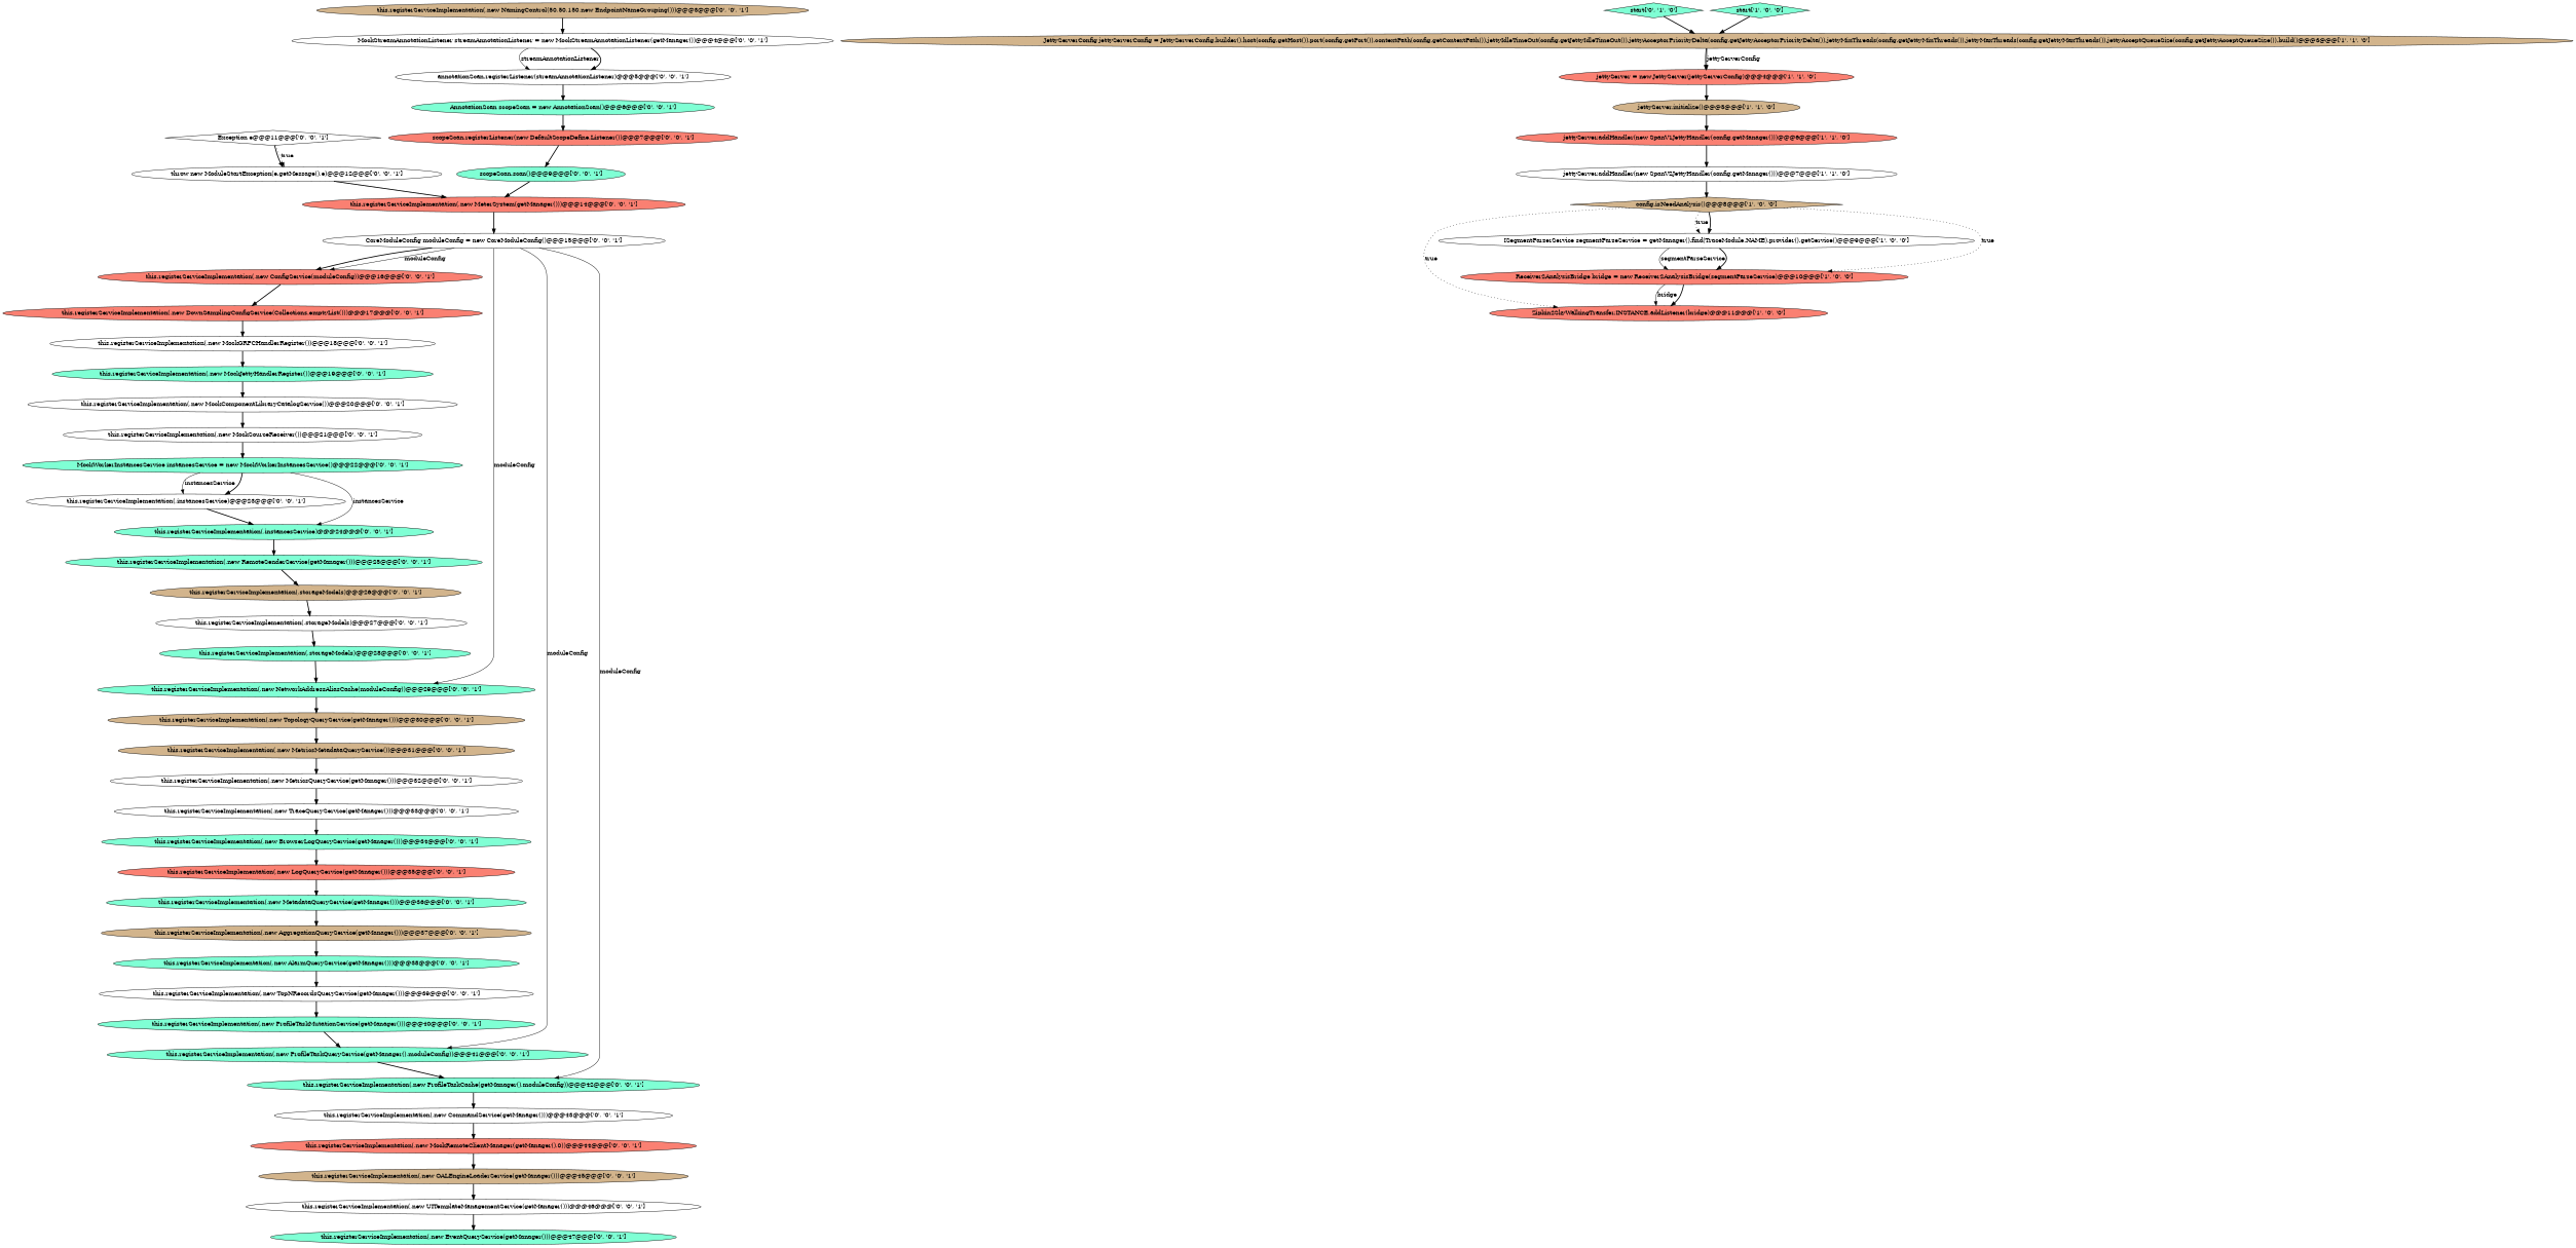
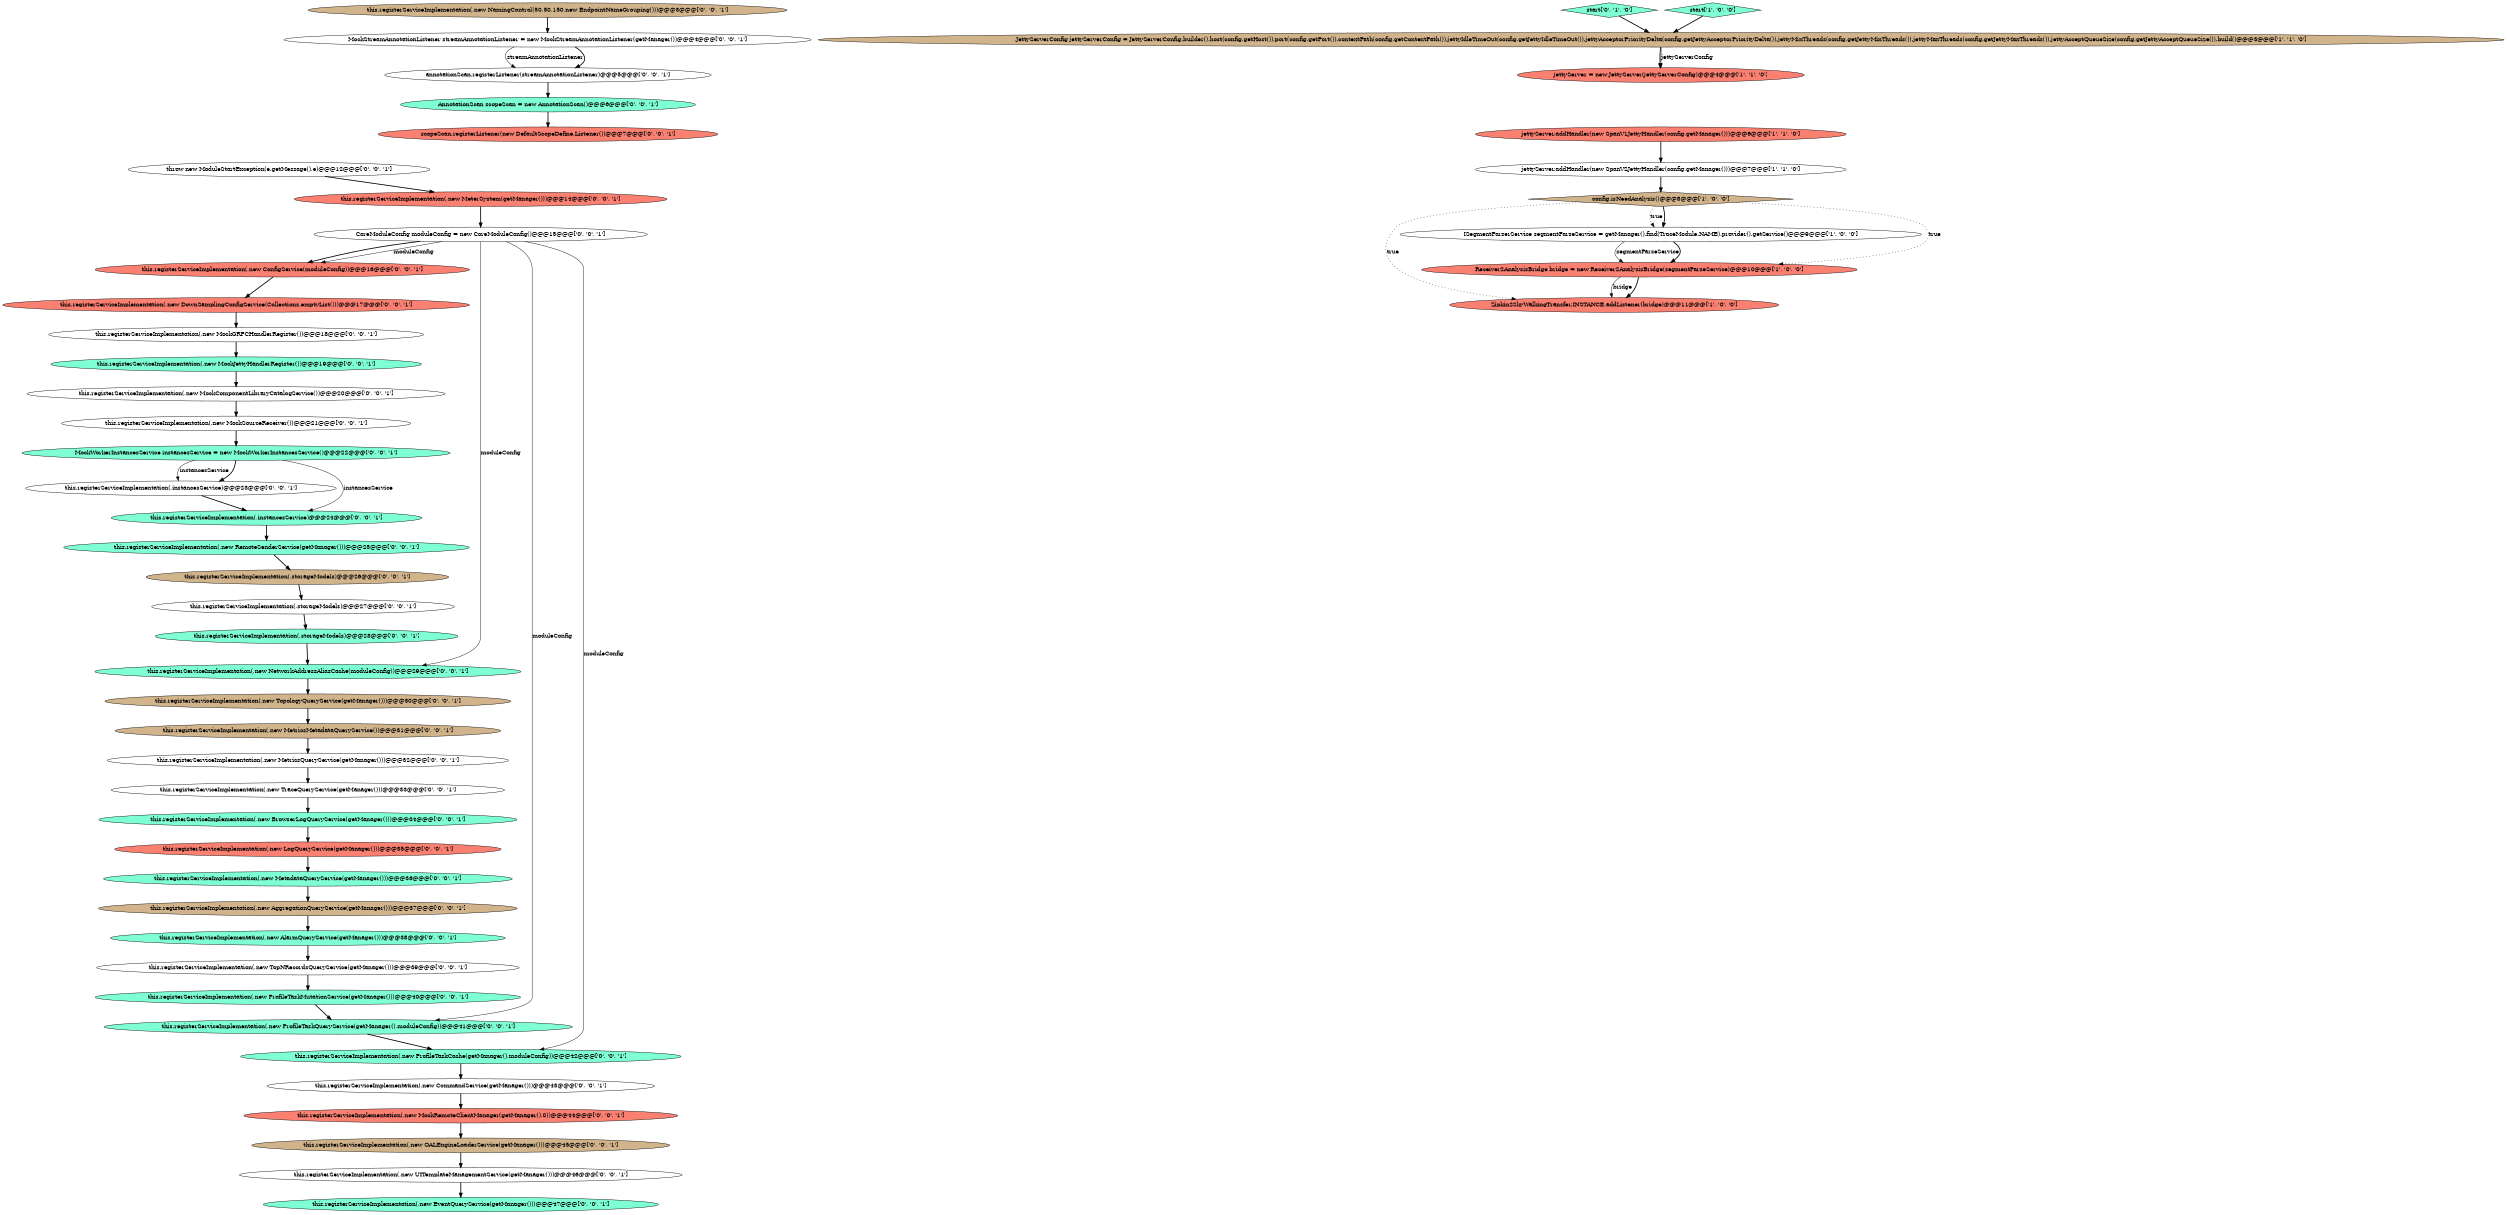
  digraph {
    node [fillcolor=white shape=ellipse style=filled]
    edge [style=bold]
    n1 [label="this.registerServiceImplementation(,new MockGRPCHandlerRegister())@@@18@@@['0', '0', '1']"]
    n2 [fillcolor=aquamarine label="this.registerServiceImplementation(,new MockJettyHandlerRegister())@@@19@@@['0', '0', '1']"]
    n3 [label="this.registerServiceImplementation(,new MockComponentLibraryCatalogService())@@@20@@@['0', '0', '1']"]
    n4 [fillcolor=aquamarine label="start['0', '1', '0']" shape=diamond]
    n5 [fillcolor=tan label="JettyServerConfig jettyServerConfig = JettyServerConfig.builder().host(config.getHost()).port(config.getPort()).contextPath(config.getContextPath()).jettyIdleTimeOut(config.getJettyIdleTimeOut()).jettyAcceptorPriorityDelta(config.getJettyAcceptorPriorityDelta()).jettyMinThreads(config.getJettyMinThreads()).jettyMaxThreads(config.getJettyMaxThreads()).jettyAcceptQueueSize(config.getJettyAcceptQueueSize()).build()@@@3@@@['1', '1', '0']"]
    n6 [fillcolor=salmon label="jettyServer = new JettyServer(jettyServerConfig)@@@4@@@['1', '1', '0']"]
    n7 [label="throw new ModuleStartException(e.getMessage(),e)@@@12@@@['0', '0', '1']"]
    n8 [fillcolor=salmon label="this.registerServiceImplementation(,new MeterSystem(getManager()))@@@14@@@['0', '0', '1']"]
    n9 [label="CoreModuleConfig moduleConfig = new CoreModuleConfig()@@@15@@@['0', '0', '1']"]
    n10 [fillcolor=aquamarine label="start['1', '0', '0']" shape=diamond]
    n11 [label="this.registerServiceImplementation(,new CommandService(getManager()))@@@43@@@['0', '0', '1']"]
    n12 [fillcolor=salmon label="this.registerServiceImplementation(,new MockRemoteClientManager(getManager(),0))@@@44@@@['0', '0', '1']"]
    n13 [fillcolor=tan label="this.registerServiceImplementation(,new OALEngineLoaderService(getManager()))@@@45@@@['0', '0', '1']"]
    n14 [fillcolor=salmon label="scopeScan.registerListener(new DefaultScopeDefine.Listener())@@@7@@@['0', '0', '1']"]
-   n15 [fillcolor=aquamarine label="scopeScan.scan()@@@9@@@['0', '0', '1']"]
    n16 [fillcolor=aquamarine label="this.registerServiceImplementation(,new EventQueryService(getManager()))@@@47@@@['0', '0', '1']"]
    n17 [fillcolor=aquamarine label="AnnotationScan scopeScan = new AnnotationScan()@@@6@@@['0', '0', '1']"]
    n18 [fillcolor=aquamarine label="this.registerServiceImplementation(,instancesService)@@@24@@@['0', '0', '1']"]
    n19 [fillcolor=aquamarine label="this.registerServiceImplementation(,new RemoteSenderService(getManager()))@@@25@@@['0', '0', '1']"]
    n20 [fillcolor=tan label="this.registerServiceImplementation(,storageModels)@@@26@@@['0', '0', '1']"]
    n21 [fillcolor=aquamarine label="this.registerServiceImplementation(,new BrowserLogQueryService(getManager()))@@@34@@@['0', '0', '1']"]
    n22 [fillcolor=salmon label="this.registerServiceImplementation(,new LogQueryService(getManager()))@@@35@@@['0', '0', '1']"]
    n23 [fillcolor=aquamarine label="this.registerServiceImplementation(,new MetadataQueryService(getManager()))@@@36@@@['0', '0', '1']"]
    n24 [fillcolor=salmon label="this.registerServiceImplementation(,new ConfigService(moduleConfig))@@@16@@@['0', '0', '1']"]
    n25 [fillcolor=salmon label="this.registerServiceImplementation(,new DownSamplingConfigService(Collections.emptyList()))@@@17@@@['0', '0', '1']"]
    n26 [fillcolor=aquamarine label="MockWorkerInstancesService instancesService = new MockWorkerInstancesService()@@@22@@@['0', '0', '1']"]
    n27 [label="this.registerServiceImplementation(,instancesService)@@@23@@@['0', '0', '1']"]
    n28 [fillcolor=tan label="this.registerServiceImplementation(,new TopologyQueryService(getManager()))@@@30@@@['0', '0', '1']"]
    n29 [fillcolor=tan label="this.registerServiceImplementation(,new MetricsMetadataQueryService())@@@31@@@['0', '0', '1']"]
    n30 [label="this.registerServiceImplementation(,new MetricsQueryService(getManager()))@@@32@@@['0', '0', '1']"]
    n31 [fillcolor=salmon label="Receiver2AnalysisBridge bridge = new Receiver2AnalysisBridge(segmentParseService)@@@10@@@['1', '0', '0']"]
    n32 [fillcolor=salmon label="Zipkin2SkyWalkingTransfer.INSTANCE.addListener(bridge)@@@11@@@['1', '0', '0']"]
-   n33 [label="Exception e@@@11@@@['0', '0', '1']" shape=diamond]
    n34 [label="this.registerServiceImplementation(,new MockSourceReceiver())@@@21@@@['0', '0', '1']"]
    n35 [fillcolor=aquamarine label="this.registerServiceImplementation(,new AlarmQueryService(getManager()))@@@38@@@['0', '0', '1']"]
    n36 [label="this.registerServiceImplementation(,new TopNRecordsQueryService(getManager()))@@@39@@@['0', '0', '1']"]
    n37 [fillcolor=aquamarine label="this.registerServiceImplementation(,new ProfileTaskMutationService(getManager()))@@@40@@@['0', '0', '1']"]
    n38 [label="this.registerServiceImplementation(,new TraceQueryService(getManager()))@@@33@@@['0', '0', '1']"]
    n39 [fillcolor=aquamarine label="this.registerServiceImplementation(,new ProfileTaskQueryService(getManager(),moduleConfig))@@@41@@@['0', '0', '1']"]
    n40 [fillcolor=aquamarine label="this.registerServiceImplementation(,new ProfileTaskCache(getManager(),moduleConfig))@@@42@@@['0', '0', '1']"]
    n41 [fillcolor=tan label="this.registerServiceImplementation(,new NamingControl(50,50,150,new EndpointNameGrouping()))@@@3@@@['0', '0', '1']"]
    n42 [label="MockStreamAnnotationListener streamAnnotationListener = new MockStreamAnnotationListener(getManager())@@@4@@@['0', '0', '1']"]
    n43 [label="annotationScan.registerListener(streamAnnotationListener)@@@5@@@['0', '0', '1']"]
    n44 [fillcolor=aquamarine label="this.registerServiceImplementation(,new NetworkAddressAliasCache(moduleConfig))@@@29@@@['0', '0', '1']"]
-   n45 [fillcolor=tan label="jettyServer.initialize()@@@5@@@['1', '1', '0']"]
    n46 [fillcolor=salmon label="jettyServer.addHandler(new SpanV1JettyHandler(config,getManager()))@@@6@@@['1', '1', '0']"]
    n47 [label="this.registerServiceImplementation(,new UITemplateManagementService(getManager()))@@@46@@@['0', '0', '1']"]
    n48 [label="ISegmentParserService segmentParseService = getManager().find(TraceModule.NAME).provider().getService()@@@9@@@['1', '0', '0']"]
    n49 [label="this.registerServiceImplementation(,storageModels)@@@27@@@['0', '0', '1']"]
    n50 [fillcolor=aquamarine label="this.registerServiceImplementation(,storageModels)@@@28@@@['0', '0', '1']"]
    n51 [fillcolor=tan label="this.registerServiceImplementation(,new AggregationQueryService(getManager()))@@@37@@@['0', '0', '1']"]
    n52 [label="jettyServer.addHandler(new SpanV2JettyHandler(config,getManager()))@@@7@@@['1', '1', '0']"]
    n53 [fillcolor=tan label="config.isNeedAnalysis()@@@8@@@['1', '0', '0']" shape=diamond]
    n1 -> n2
    n2 -> n3
    n3 -> n34
    n4 -> n5
    n5 -> n6
    n5 -> n6 [label=jettyServerConfig style=solid]
-   n6 -> n45
    n7 -> n8
    n8 -> n9
    n9 -> n24 [label=moduleConfig style=solid]
    n9 -> n24
    n9 -> n39 [label=moduleConfig style=solid]
    n9 -> n40 [label=moduleConfig style=solid]
    n9 -> n44 [label=moduleConfig style=solid]
    n10 -> n5
    n11 -> n12
    n12 -> n13
    n13 -> n47
-   n14 -> n15
-   n15 -> n8
    n17 -> n14
    n18 -> n19
    n19 -> n20
    n20 -> n49
    n21 -> n22
    n22 -> n23
    n23 -> n51
    n24 -> n25
    n25 -> n1
    n26 -> n18 [label=instancesService style=solid]
    n26 -> n27
    n26 -> n27 [label=instancesService style=solid]
    n27 -> n18
    n28 -> n29
    n29 -> n30
    n30 -> n38
    n31 -> n32
    n31 -> n32 [label=bridge style=solid]
-   n33 -> n7
-   n33 -> n7 [label=true style=dotted]
    n34 -> n26
    n35 -> n36
    n36 -> n37
    n37 -> n39
    n38 -> n21
    n39 -> n40
    n40 -> n11
    n41 -> n42
    n42 -> n43 [label=streamAnnotationListener style=solid]
    n42 -> n43
    n43 -> n17
    n44 -> n28
-   n45 -> n46
    n46 -> n52
    n47 -> n16
    n48 -> n31 [label=segmentParseService style=solid]
    n48 -> n31
    n49 -> n50
    n50 -> n44
    n51 -> n35
    n52 -> n53
    n53 -> n31 [label=true style=dotted]
    n53 -> n32 [label=true style=dotted]
    n53 -> n48
    n53 -> n48 [label=true style=dotted]
  }
